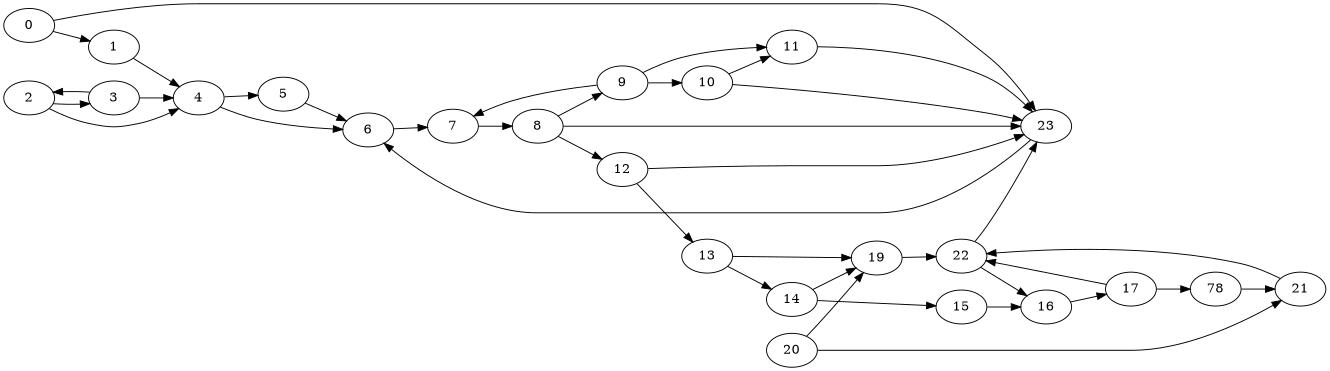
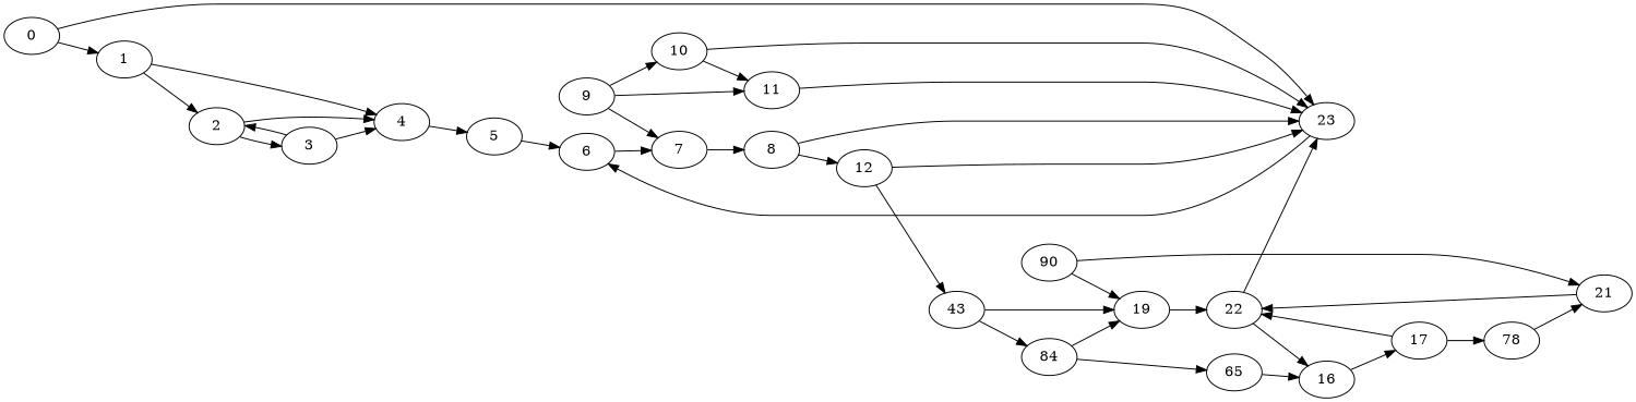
  digraph {
    rankdir=LR
    0
    1
    23
    2
    4
    6
    3
    5
    7
    8
    9
    12
    10
    11
-   13
-   14
+   13 [label=43]
+   14 [label=84]
    19
-   15
+   15 [label=65]
    22
    16
    17
    n22 [label=78]
    21
-   20
+   20 [label=90]
    0 -> 1
    0 -> 23
+   1 -> 2
    1 -> 4
    23 -> 6
    2 -> 4
    2 -> 3
-   4 -> 6
    4 -> 5
    6 -> 7
    3 -> 2
    3 -> 4
    5 -> 6
    7 -> 8
    8 -> 23
-   8 -> 9
    8 -> 12
    9 -> 7
    9 -> 10
    9 -> 11
    12 -> 23
    12 -> 13
    10 -> 23
    10 -> 11
    11 -> 23
    13 -> 14
    13 -> 19
    14 -> 19
    14 -> 15
    19 -> 22
    15 -> 16
    22 -> 23
    22 -> 16
    16 -> 17
    17 -> 22
    17 -> n22
    n22 -> 21
    21 -> 22
    20 -> 19
    20 -> 21
  }
